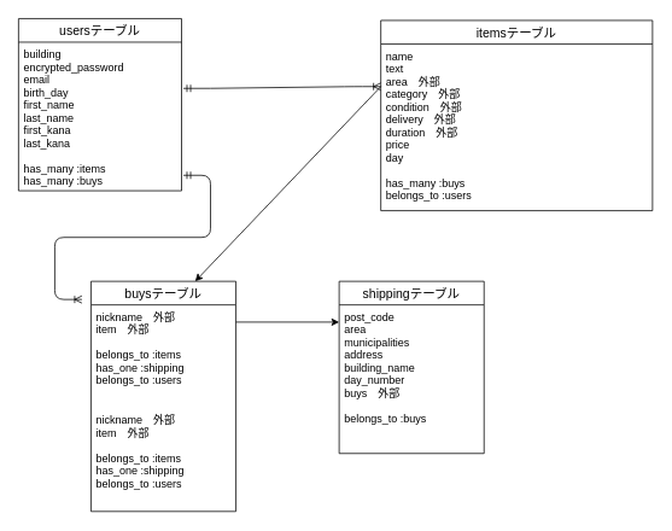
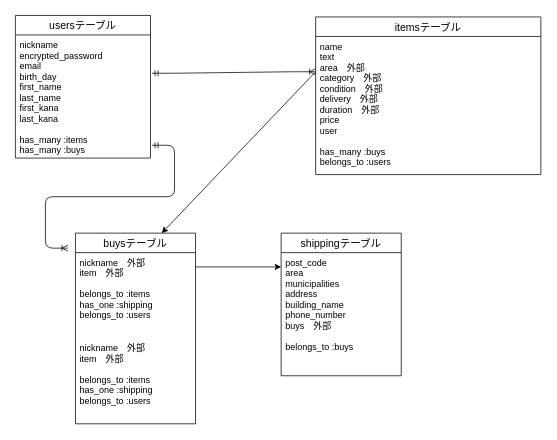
  <mxCell id="0" />
  <mxCell id="1" parent="0" />
  <mxCell id="2" style="edgeStyle=none;html=1;exitX=1;exitY=0.5;exitDx=0;exitDy=0;entryX=0;entryY=0.5;entryDx=0;entryDy=0;" edge="1" parent="1"><mxGeometry relative="1" as="geometry"><mxPoint x="260" y="355" as="sourcePoint" /><mxPoint x="374" y="355" as="targetPoint" /></mxGeometry></mxCell>
  <mxCell id="3" style="edgeStyle=none;html=1;exitX=0;exitY=0.5;exitDx=0;exitDy=0;entryX=0.75;entryY=0;entryDx=0;entryDy=0;" edge="1" parent="1"><mxGeometry relative="1" as="geometry"><mxPoint x="420" y="95" as="sourcePoint" /><mxPoint x="215" y="310" as="targetPoint" /></mxGeometry></mxCell>
  <mxCell id="4" value="usersテーブル" style="swimlane;fontStyle=0;childLayout=stackLayout;horizontal=1;startSize=26;horizontalStack=0;resizeParent=1;resizeParentMax=0;resizeLast=0;collapsible=1;marginBottom=0;align=center;fontSize=14;" vertex="1" parent="1"><mxGeometry x="20" y="20" width="180" height="190" as="geometry" /></mxCell>
- <mxCell id="5" value="building&#10;encrypted_password&#10;email&#10;birth_day&#10;first_name&#10;last_name&#10;first_kana&#10;last_kana&#10;&#10;has_many :items&#10;has_many :buys&#10;&#10;&#10;" style="text;strokeColor=none;fillColor=none;spacingLeft=4;spacingRight=4;overflow=hidden;rotatable=0;points=[[0,0.5],[1,0.5]];portConstraint=eastwest;fontSize=12;" vertex="1" parent="4"><mxGeometry y="26" width="180" height="164" as="geometry" /></mxCell>
+ <mxCell id="5" value="nickname&#10;encrypted_password&#10;email&#10;birth_day&#10;first_name&#10;last_name&#10;first_kana&#10;last_kana&#10;&#10;has_many :items&#10;has_many :buys&#10;&#10;&#10;" style="text;strokeColor=none;fillColor=none;spacingLeft=4;spacingRight=4;overflow=hidden;rotatable=0;points=[[0,0.5],[1,0.5]];portConstraint=eastwest;fontSize=12;" vertex="1" parent="4"><mxGeometry y="26" width="180" height="164" as="geometry" /></mxCell>
  <mxCell id="6" value="itemsテーブル" style="swimlane;fontStyle=0;childLayout=stackLayout;horizontal=1;startSize=26;horizontalStack=0;resizeParent=1;resizeParentMax=0;resizeLast=0;collapsible=1;marginBottom=0;align=center;fontSize=14;" vertex="1" parent="1"><mxGeometry x="420" y="22" width="300" height="210" as="geometry" /></mxCell>
- <mxCell id="7" value="name&#10;text&#10;area　外部&#10;category　外部&#10;condition　外部&#10;delivery　外部&#10;duration　外部&#10;price&#10;day&#10;&#10;has_many :buys&#10;belongs_to :users" style="text;strokeColor=none;fillColor=none;spacingLeft=4;spacingRight=4;overflow=hidden;rotatable=0;points=[[0,0.5],[1,0.5]];portConstraint=eastwest;fontSize=12;" vertex="1" parent="6"><mxGeometry y="26" width="300" height="184" as="geometry" /></mxCell>
+ <mxCell id="7" value="name&#10;text&#10;area　外部&#10;category　外部&#10;condition　外部&#10;delivery　外部&#10;duration　外部&#10;price&#10;user&#10;&#10;has_many :buys&#10;belongs_to :users" style="text;strokeColor=none;fillColor=none;spacingLeft=4;spacingRight=4;overflow=hidden;rotatable=0;points=[[0,0.5],[1,0.5]];portConstraint=eastwest;fontSize=12;" vertex="1" parent="6"><mxGeometry y="26" width="300" height="184" as="geometry" /></mxCell>
  <mxCell id="8" value="buysテーブル" style="swimlane;fontStyle=0;childLayout=stackLayout;horizontal=1;startSize=26;horizontalStack=0;resizeParent=1;resizeParentMax=0;resizeLast=0;collapsible=1;marginBottom=0;align=center;fontSize=14;" vertex="1" parent="1"><mxGeometry x="100" y="310" width="160" height="254" as="geometry" /></mxCell>
  <mxCell id="9" value="nickname　外部&#10;item　外部&#10;&#10;belongs_to :items&#10;has_one :shipping&#10;belongs_to :users" style="text;strokeColor=none;fillColor=none;spacingLeft=4;spacingRight=4;overflow=hidden;rotatable=0;points=[[0,0.5],[1,0.5]];portConstraint=eastwest;fontSize=12;" vertex="1" parent="8"><mxGeometry y="26" width="160" height="114" as="geometry" /></mxCell>
  <mxCell id="10" value="nickname　外部&#10;item　外部&#10;&#10;belongs_to :items&#10;has_one :shipping&#10;belongs_to :users" style="text;strokeColor=none;fillColor=none;spacingLeft=4;spacingRight=4;overflow=hidden;rotatable=0;points=[[0,0.5],[1,0.5]];portConstraint=eastwest;fontSize=12;" vertex="1" parent="8"><mxGeometry y="140" width="160" height="114" as="geometry" /></mxCell>
  <mxCell id="11" value="shippingテーブル" style="swimlane;fontStyle=0;childLayout=stackLayout;horizontal=1;startSize=26;horizontalStack=0;resizeParent=1;resizeParentMax=0;resizeLast=0;collapsible=1;marginBottom=0;align=center;fontSize=14;" vertex="1" parent="1"><mxGeometry x="374" y="310" width="160" height="190" as="geometry" /></mxCell>
- <mxCell id="12" value="post_code&#10;area&#10;municipalities&#10;address&#10;building_name&#10;day_number&#10;buys　外部&#10;&#10;belongs_to :buys&#10;" style="text;strokeColor=none;fillColor=none;spacingLeft=4;spacingRight=4;overflow=hidden;rotatable=0;points=[[0,0.5],[1,0.5]];portConstraint=eastwest;fontSize=12;" vertex="1" parent="11"><mxGeometry y="26" width="160" height="164" as="geometry" /></mxCell>
+ <mxCell id="12" value="post_code&#10;area&#10;municipalities&#10;address&#10;building_name&#10;phone_number&#10;buys　外部&#10;&#10;belongs_to :buys&#10;" style="text;strokeColor=none;fillColor=none;spacingLeft=4;spacingRight=4;overflow=hidden;rotatable=0;points=[[0,0.5],[1,0.5]];portConstraint=eastwest;fontSize=12;" vertex="1" parent="11"><mxGeometry y="26" width="160" height="164" as="geometry" /></mxCell>
  <mxCell id="13" value="" style="edgeStyle=entityRelationEdgeStyle;fontSize=12;html=1;endArrow=ERoneToMany;startArrow=ERmandOne;exitX=1.011;exitY=0.896;exitDx=0;exitDy=0;exitPerimeter=0;" edge="1" parent="1" source="5"><mxGeometry width="100" height="100" relative="1" as="geometry"><mxPoint x="70" y="230" as="sourcePoint" /><mxPoint x="90" y="330" as="targetPoint" /></mxGeometry></mxCell>
  <mxCell id="14" value="" style="edgeStyle=entityRelationEdgeStyle;fontSize=12;html=1;endArrow=ERoneToMany;startArrow=ERmandOne;exitX=1.011;exitY=0.311;exitDx=0;exitDy=0;exitPerimeter=0;" edge="1" parent="1" source="5"><mxGeometry width="100" height="100" relative="1" as="geometry"><mxPoint x="360" y="280" as="sourcePoint" /><mxPoint x="420" y="95" as="targetPoint" /></mxGeometry></mxCell>
